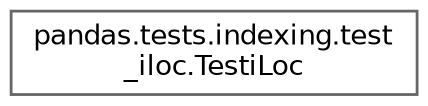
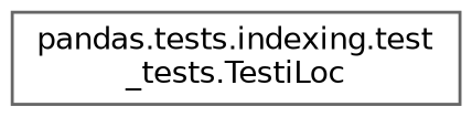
  digraph {
    rankdir=LR
-   n1 [color=grey40 fillcolor=white fontname=Helvetica fontsize=10 height=0.2 label="pandas.tests.indexing.test\l_iloc.TestiLoc" shape=box style=filled width=0.4]
+   n1 [color=grey40 fillcolor=white fontname=Helvetica fontsize=10 height=0.2 label="pandas.tests.indexing.test\l_tests.TestiLoc" shape=box style=filled width=0.4]
  }
